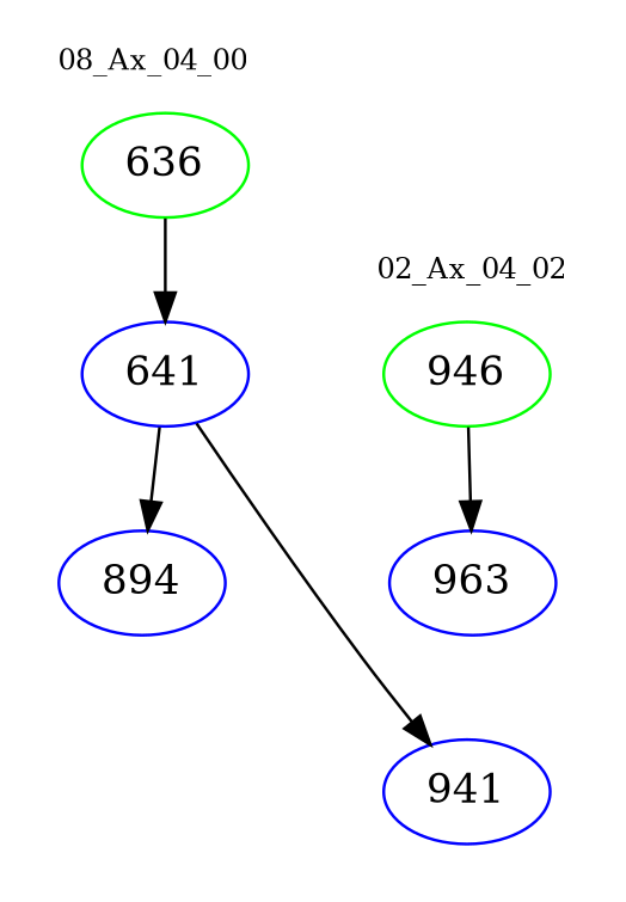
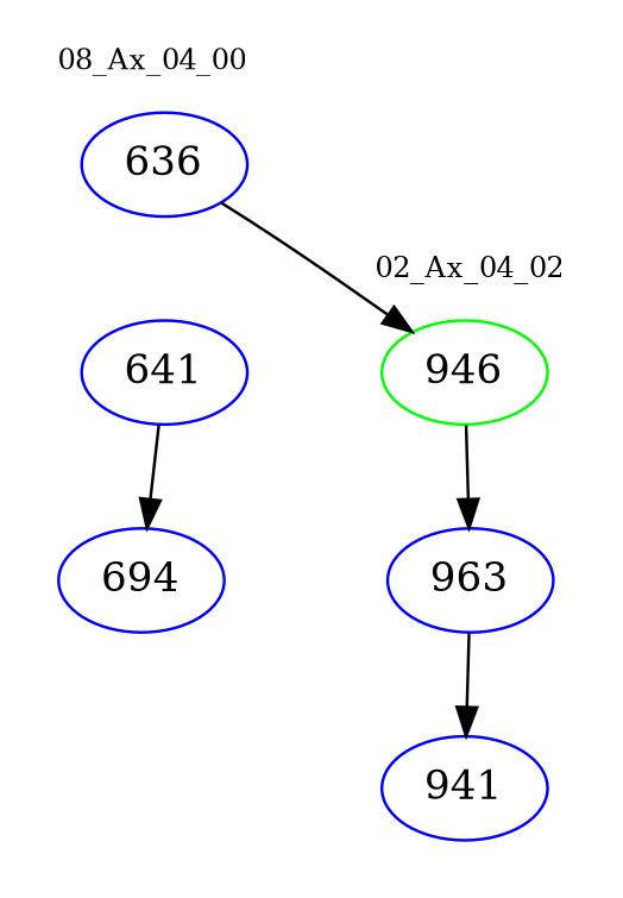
  digraph {
    node [color=blue]
    edge [color=black]
    n1 [color=green label=946]
    n2 [label=963]
    n3 [label=941]
-   n4 [color=green label=636]
+   n4 [label=636]
    n5 [label=641]
-   n6 [label=894]
+   n6 [label=694]
    subgraph cluster_1 {
      color=white
      fontsize=10
      label="02_Ax_04_02"
      n1
      n2
      n3
    }
    subgraph cluster_2 {
      color=white
      fontsize=10
      label="08_Ax_04_00"
      n4
      n5
      n6
    }
    n1 -> n2
-   n5 -> n3
-   n4 -> n5
+   n2 -> n3
+   n4 -> n1
    n5 -> n6
  }
